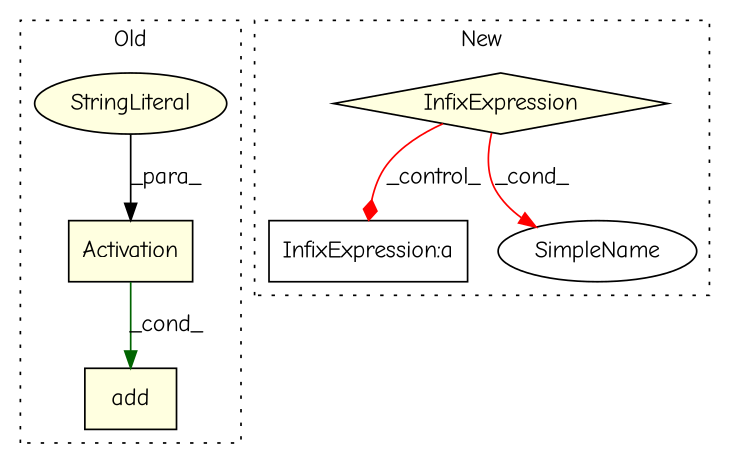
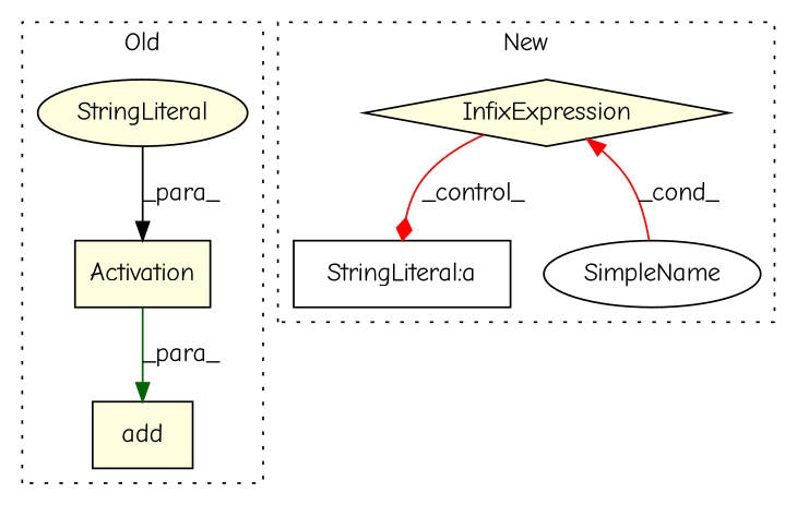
  digraph {
    fontname="Comic Neue"
    node [a=32 fillcolor=lightyellow fontname="Comic Neue" shape=box style=filled]
    edge [arrowhead=normal color=red fontname="Comic Neue"]
    n1 [l="11,1" label=Activation s="3086,3103"]
    n2 [l="4,1" label=add s="3079,3104"]
    n3 [a=45 l=6 label=StringLiteral s=3097 shape=ellipse]
    n4 [a=104 l="10,2" label=InfixExpression s="1854,1881" shape=diamond]
-   n5 [a=27 fillcolor=white l=3 label="InfixExpression:a" s=1959]
+   n5 [a=27 fillcolor=white l=3 label="StringLiteral:a" s=1959]
    n6 [a=42 fillcolor=white label=SimpleName shape=ellipse]
    subgraph cluster_1 {
      label=Old
      style=dotted
      n1
      n2
      n3
    }
    subgraph cluster_2 {
      label=New
      style=dotted
      n4
      n5
      n6
    }
-   n1 -> n2 [color=darkgreen label=_cond_]
+   n1 -> n2 [color=darkgreen label=_para_]
    n3 -> n1 [color=black label=_para_]
    n4 -> n5 [arrowhead=diamond label=_control_]
-   n4 -> n6 [label=_cond_]
+   n6 -> n4 [label=_cond_]
  }
